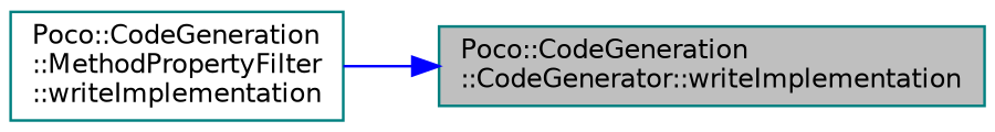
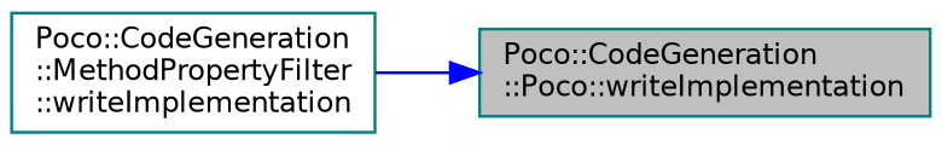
  digraph {
    rankdir=RL
    node [color=teal fontname=Helvetica fontsize=10 shape=record style=filled]
-   n1 [fillcolor=grey75 fontcolor=black height=0.2 label="Poco::CodeGeneration\l::CodeGenerator::writeImplementation" width=0.4]
+   n1 [fillcolor=grey75 fontcolor=black height=0.2 label="Poco::CodeGeneration\l::Poco::writeImplementation" width=0.4]
    n2 [fillcolor=white height=0.2 label="Poco::CodeGeneration\l::MethodPropertyFilter\l::writeImplementation" width=0.4]
    n1 -> n2 [color=blue dir=back fontname=Helvetica fontsize=10 labelfontname=Helvetica labelfontsize=10 style=solid]
  }
